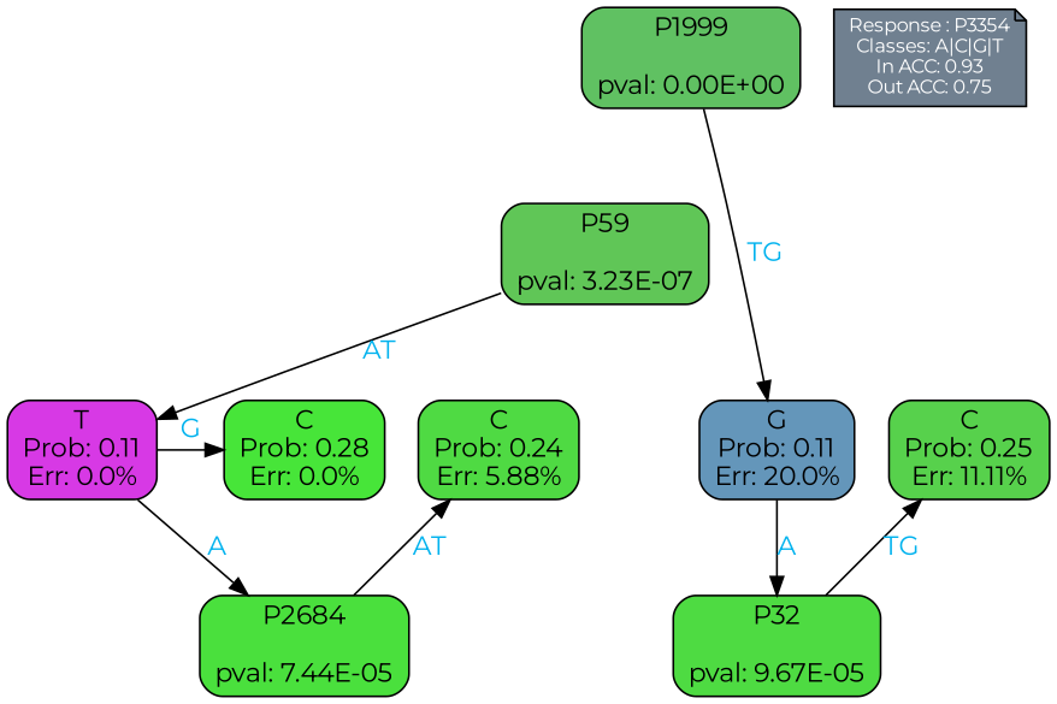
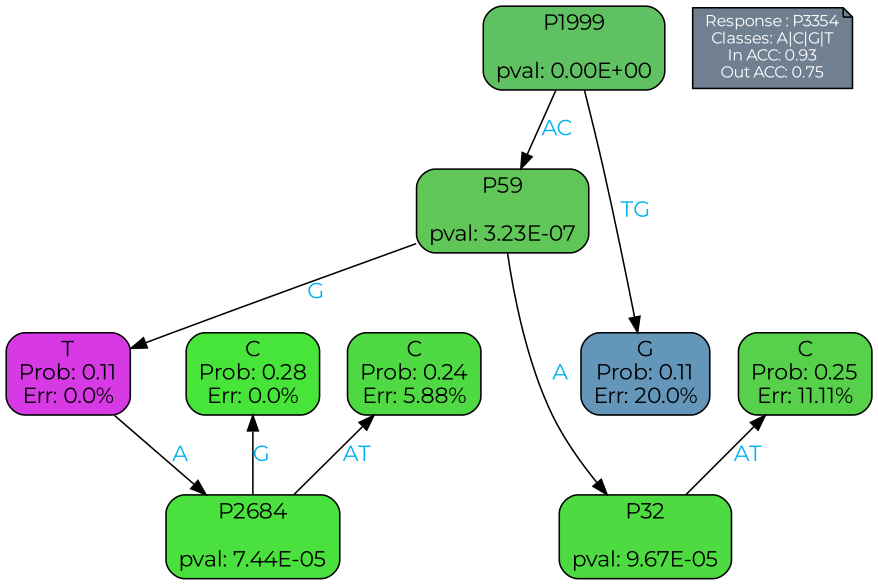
  digraph {
    fontname=Montserrat
    ranksep=equally
    splines=polylines
    node [color=black fontname=Montserrat shape=box style="filled, rounded"]
    edge [fontcolor=deepskyblue2 fontname=Montserrat]
    n1 [fillcolor="#4fda43" label="C\nProb: 0.24\nErr: 5.88%"]
    n2 [fillcolor="#47e539" label="C\nProb: 0.28\nErr: 0.0%"]
    n3 [fillcolor="#57d14c" label="C\nProb: 0.25\nErr: 11.11%"]
    n4 [fillcolor="#d739e5" label="T\nProb: 0.11\nErr: 0.0%"]
    n5 [fillcolor="#6496ba" label="G\nProb: 0.11\nErr: 20.0%"]
    n6 [align=left fillcolor=slategray fontcolor=white fontsize=10 label="Response : P3354\nClasses: A|C|G|T\nIn ACC: 0.93\nOut ACC: 0.75\n" shape=note style=filled]
    n7 [fillcolor="#60c162" label="P1999\n\npval: 0.00E+00"]
    n8 [fillcolor="#4ae03d" label="P2684\n\npval: 7.44E-05"]
    n9 [fillcolor="#60c657" label="P59\n\npval: 3.23E-07"]
    n10 [fillcolor="#4edb42" label="P32\n\npval: 9.67E-05"]
    subgraph sub_1 {
      rank=same
      n1
      n2
      n3
      n4
      n5
    }
    subgraph sub_2 {
      rank=same
      n6
      n7
    }
    n4 -> n8 [label=A]
    n7 -> n5 [label=TG]
+   n7 -> n9 [label=AC]
    n8 -> n1 [label=AT]
-   n4 -> n2 [label=G]
-   n9 -> n4 [label=AT]
-   n5 -> n10 [label=A]
-   n10 -> n3 [label=TG]
+   n8 -> n2 [label=G]
+   n9 -> n4 [label=G]
+   n9 -> n10 [label=A]
+   n10 -> n3 [label=AT]
  }
